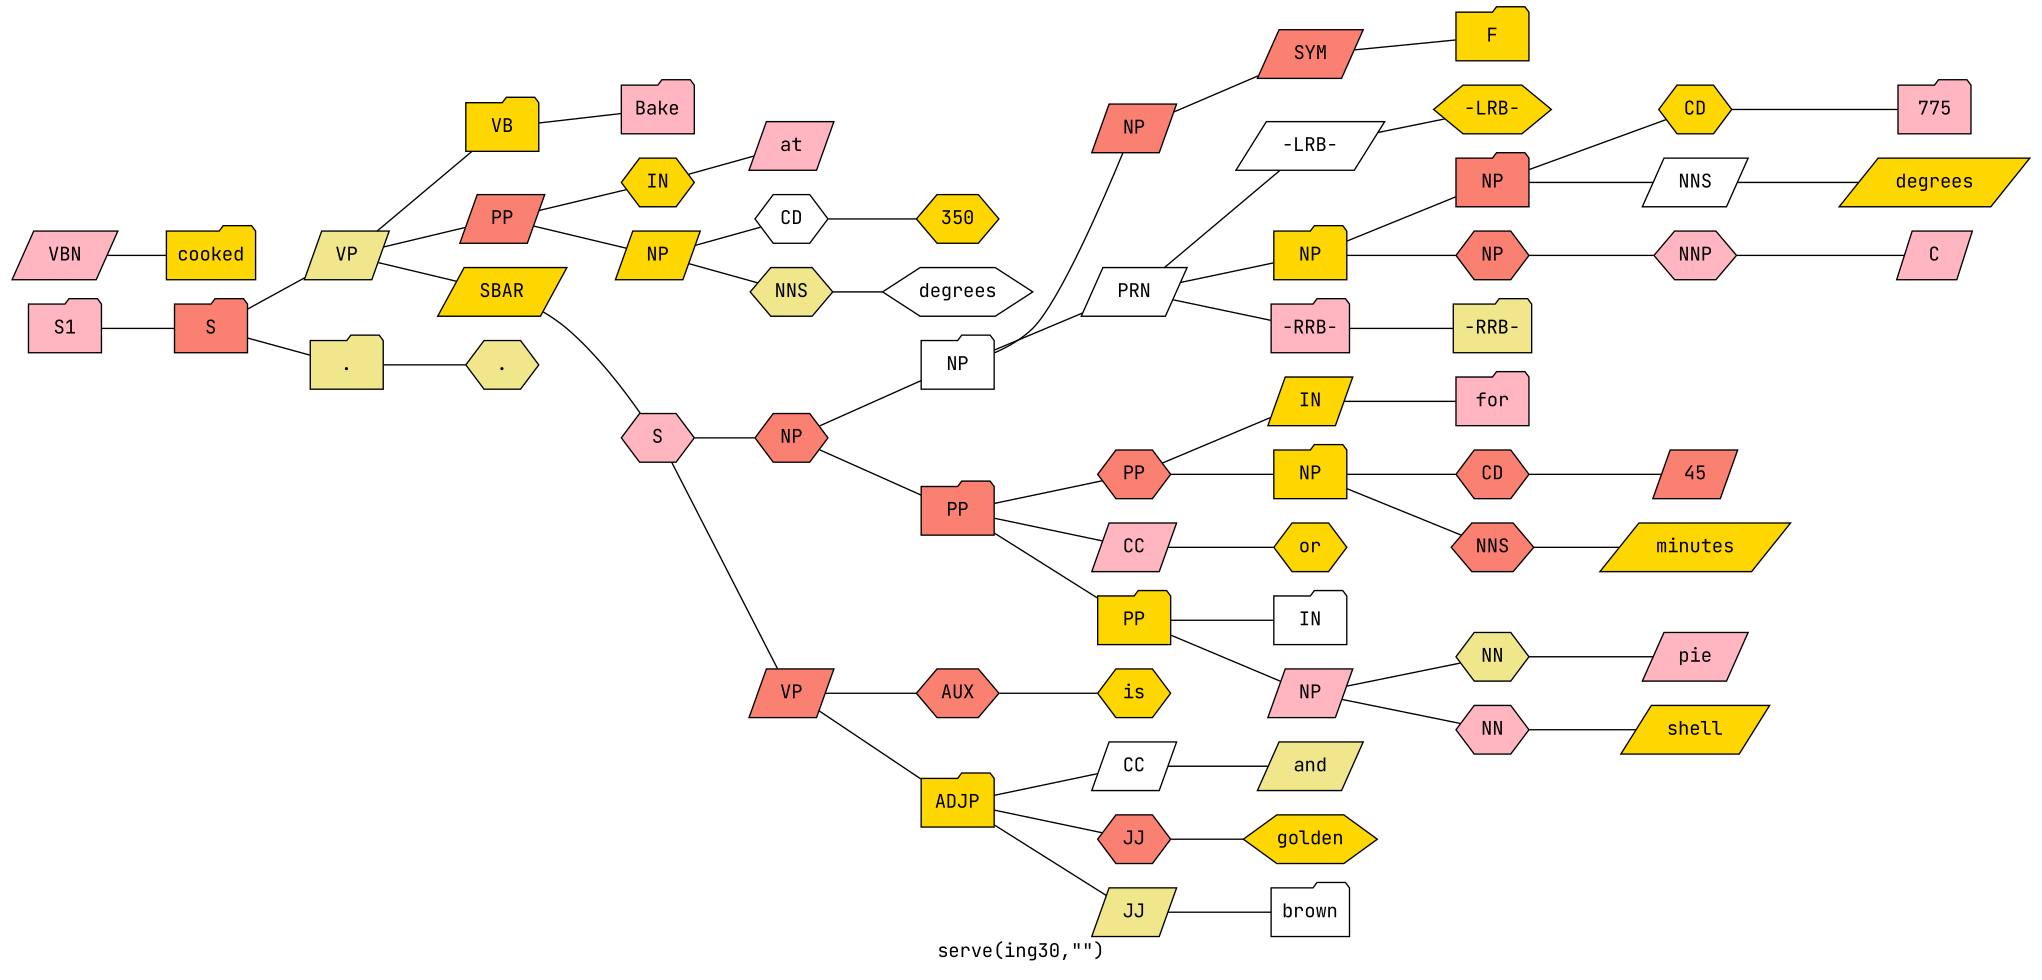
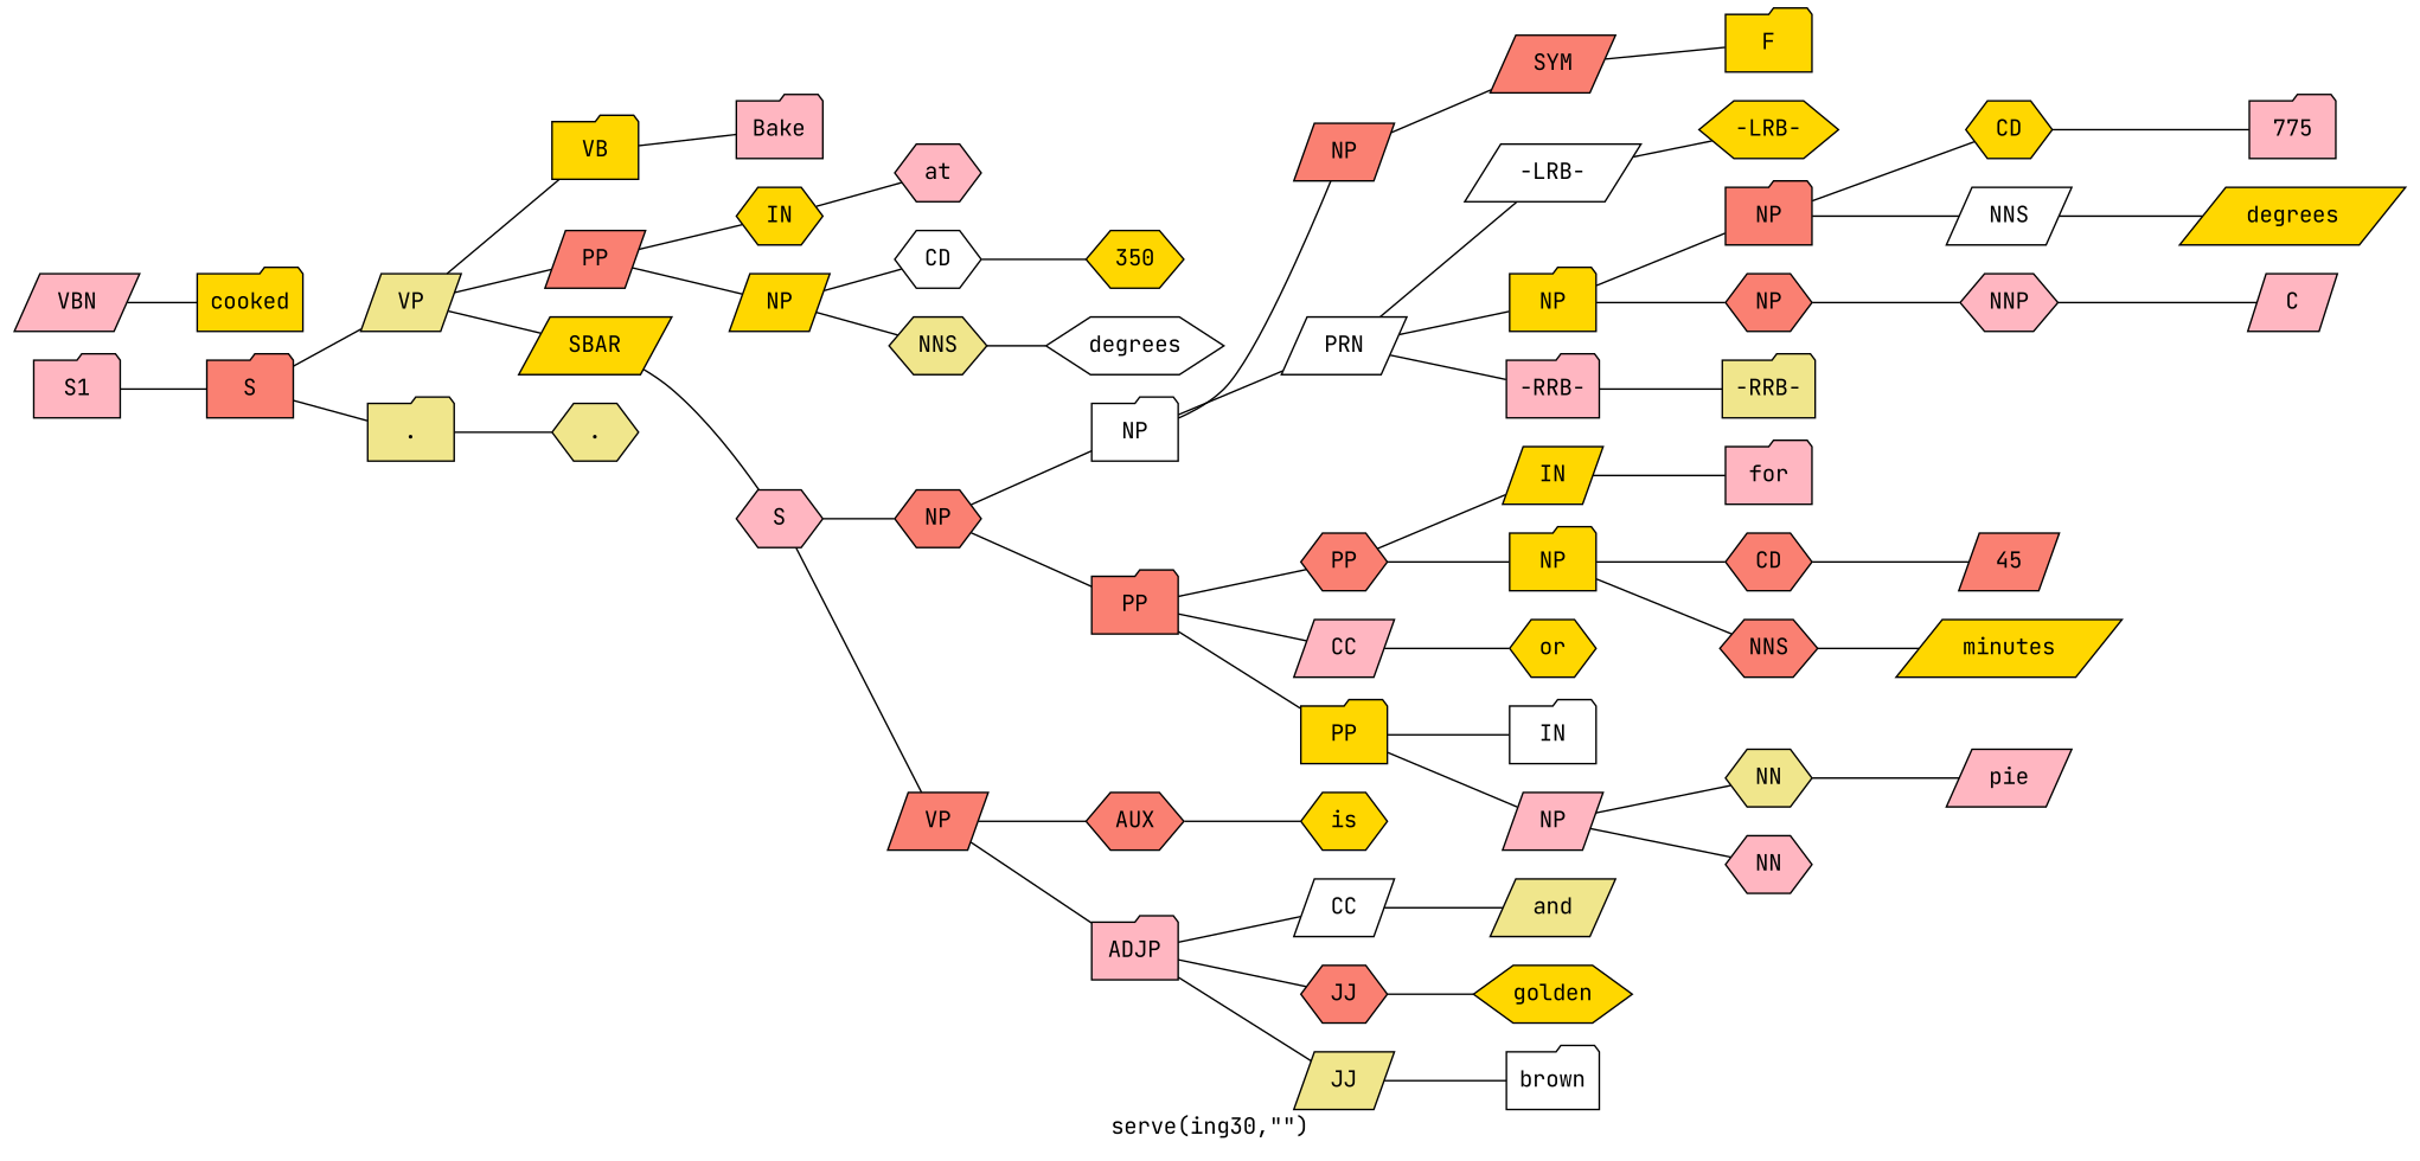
  graph {
    fontname="JetBrains Mono"
    label="serve(ing30,\"\")"
    rankdir=LR
    node [fillcolor=gold fontname="JetBrains Mono" shape=parallelogram style=filled]
    edge [fontname="JetBrains Mono"]
    n1 [fillcolor=lightpink label=S1 shape=folder]
    n2 [fillcolor=salmon label=S shape=folder]
    n3 [fillcolor=khaki label=VP]
    n4 [fillcolor=khaki label="." shape=folder]
    n5 [label=VB shape=folder]
    n6 [fillcolor=salmon label=PP]
    n7 [label=SBAR]
    n8 [fillcolor=khaki label="." shape=hexagon]
    n9 [fillcolor=lightpink label=Bake shape=folder]
    n10 [label=IN shape=hexagon]
    n11 [label=NP]
    n12 [fillcolor=lightpink label=S shape=hexagon]
-   n13 [fillcolor=lightpink label=at]
+   n13 [fillcolor=lightpink label=at shape=hexagon]
    n14 [fillcolor=white label=CD shape=hexagon]
    n15 [fillcolor=khaki label=NNS shape=hexagon]
    n16 [label=350 shape=hexagon]
    n17 [fillcolor=white label=degrees shape=hexagon]
    n18 [fillcolor=salmon label=NP shape=hexagon]
    n19 [fillcolor=salmon label=VP]
    n20 [fillcolor=white label=NP shape=folder]
    n21 [fillcolor=salmon label=PP shape=folder]
    n22 [fillcolor=salmon label=AUX shape=hexagon]
-   n23 [label=ADJP shape=folder]
+   n23 [fillcolor=lightpink label=ADJP shape=folder]
    n24 [fillcolor=salmon label=NP]
    n25 [fillcolor=white label=PRN]
    n26 [fillcolor=salmon label=PP shape=hexagon]
    n27 [fillcolor=lightpink label=CC]
    n28 [label=PP shape=folder]
    n29 [fillcolor=salmon label=SYM]
    n30 [fillcolor=white label="-LRB-"]
    n31 [label=NP shape=folder]
    n32 [fillcolor=lightpink label="-RRB-" shape=folder]
    n33 [label=F shape=folder]
    n34 [label="-LRB-" shape=hexagon]
    n35 [fillcolor=salmon label=NP shape=folder]
    n36 [fillcolor=salmon label=NP shape=hexagon]
    n37 [fillcolor=khaki label="-RRB-" shape=folder]
    n38 [label=CD shape=hexagon]
    n39 [fillcolor=white label=NNS]
    n40 [fillcolor=lightpink label=NNP shape=hexagon]
    n41 [fillcolor=lightpink label=775 shape=folder]
    n42 [label=degrees]
    n43 [fillcolor=lightpink label=C]
    n44 [label=IN]
    n45 [label=NP shape=folder]
    n46 [label=or shape=hexagon]
    n47 [fillcolor=white label=IN shape=folder]
    n48 [fillcolor=lightpink label=NP]
    n49 [fillcolor=lightpink label=for shape=folder]
    n50 [fillcolor=salmon label=CD shape=hexagon]
    n51 [fillcolor=salmon label=NNS shape=hexagon]
    n52 [fillcolor=salmon label=45]
    n53 [label=minutes]
    n54 [fillcolor=khaki label=NN shape=hexagon]
    n55 [fillcolor=lightpink label=NN shape=hexagon]
    n56 [fillcolor=lightpink label=pie]
-   n57 [label=shell]
    n58 [label=is shape=hexagon]
    n59 [fillcolor=white label=CC]
    n60 [fillcolor=salmon label=JJ shape=hexagon]
    n61 [fillcolor=khaki label=JJ]
    n62 [fillcolor=lightpink label=VBN]
    n63 [label=cooked shape=folder]
    n64 [fillcolor=khaki label=and]
    n65 [label=golden shape=hexagon]
    n66 [fillcolor=white label=brown shape=folder]
    n1 -- n2
    n2 -- n3
    n2 -- n4
    n3 -- n5
    n3 -- n6
    n3 -- n7
    n4 -- n8
    n5 -- n9
    n6 -- n10
    n6 -- n11
    n7 -- n12
    n10 -- n13
    n11 -- n14
    n11 -- n15
    n12 -- n18
    n12 -- n19
    n14 -- n16
    n15 -- n17
    n18 -- n20
    n18 -- n21
    n19 -- n22
    n19 -- n23
    n20 -- n24
    n20 -- n25
    n21 -- n26
    n21 -- n27
    n21 -- n28
    n22 -- n58
    n23 -- n59
    n23 -- n60
    n23 -- n61
    n24 -- n29
    n25 -- n30
    n25 -- n31
    n25 -- n32
    n26 -- n44
    n26 -- n45
    n27 -- n46
    n28 -- n47
    n28 -- n48
    n29 -- n33
    n30 -- n34
    n31 -- n35
    n31 -- n36
    n32 -- n37
    n35 -- n38
    n35 -- n39
    n36 -- n40
    n38 -- n41
    n39 -- n42
    n40 -- n43
    n44 -- n49
    n45 -- n50
    n45 -- n51
    n48 -- n54
    n48 -- n55
    n50 -- n52
    n51 -- n53
    n54 -- n56
-   n55 -- n57
    n59 -- n64
    n60 -- n65
    n61 -- n66
    n62 -- n63
  }
